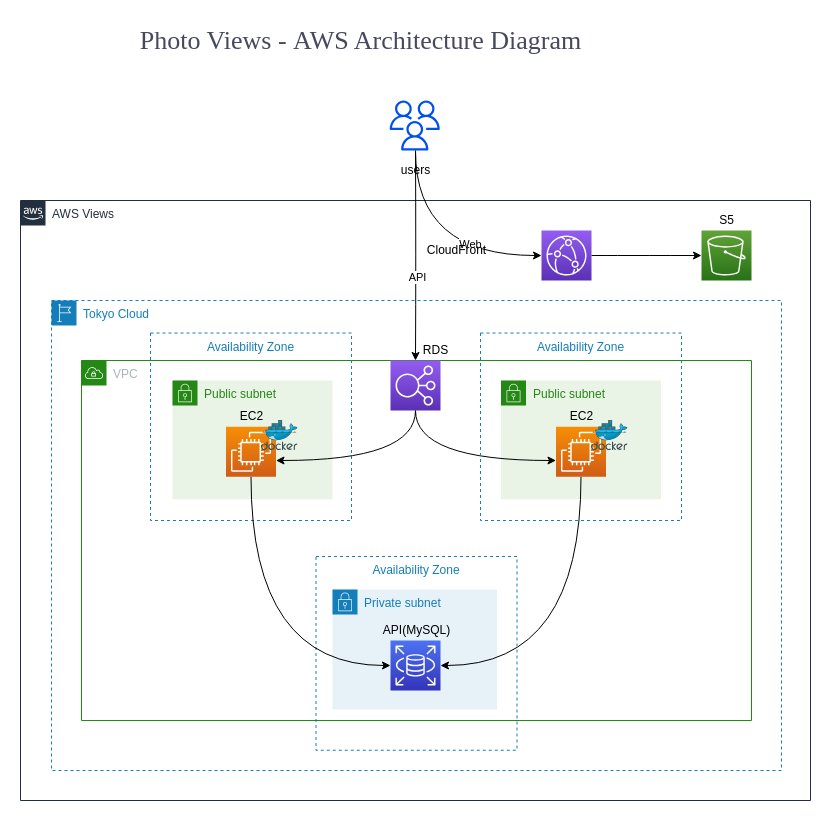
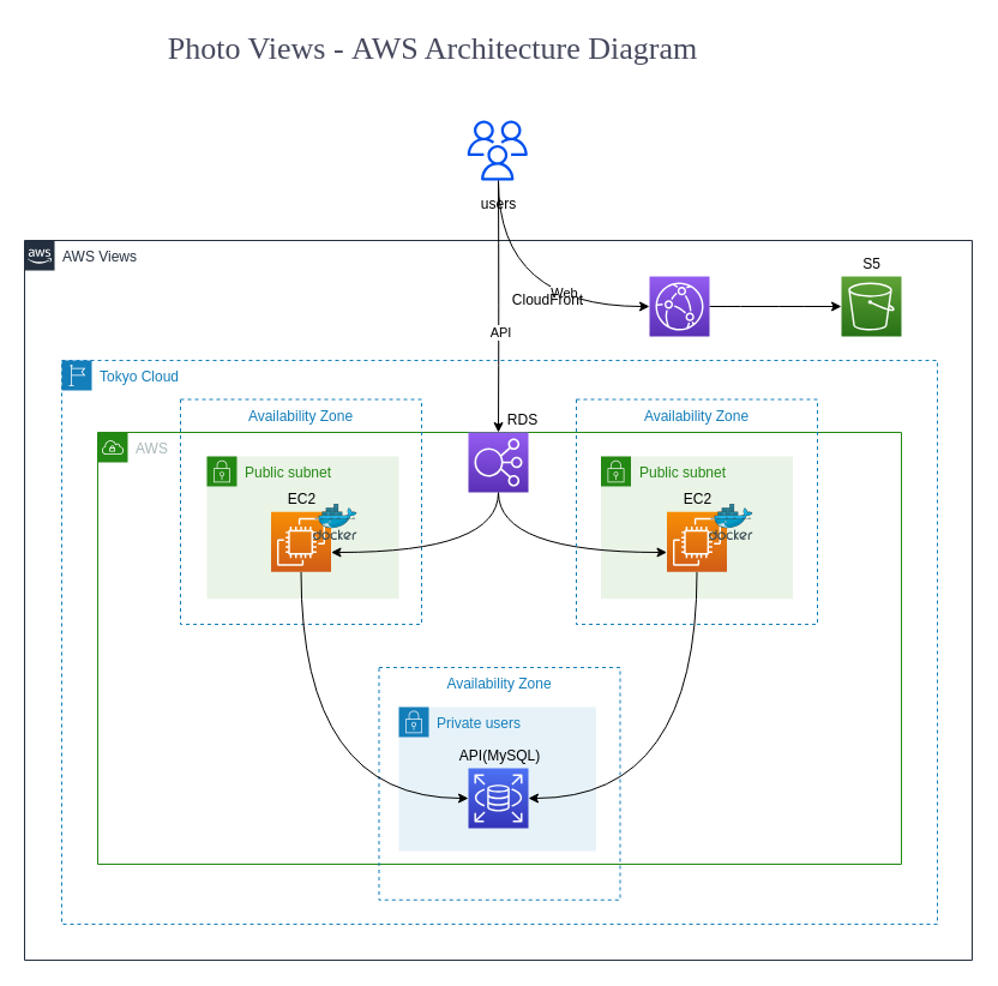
  <mxCell id="0" />
  <mxCell id="1" parent="0" />
  <mxCell id="2" value="Public subnet" style="points=[[0,0],[0.25,0],[0.5,0],[0.75,0],[1,0],[1,0.25],[1,0.5],[1,0.75],[1,1],[0.75,1],[0.5,1],[0.25,1],[0,1],[0,0.75],[0,0.5],[0,0.25]];outlineConnect=0;gradientColor=none;html=1;whiteSpace=wrap;fontSize=12;fontStyle=0;shape=mxgraph.aws4.group;grIcon=mxgraph.aws4.group_security_group;grStroke=0;strokeColor=#248814;fillColor=#E9F3E6;verticalAlign=top;align=left;spacingLeft=30;fontColor=#248814;dashed=0;" parent="1" vertex="1"><mxGeometry x="500.5" y="380" width="160" height="118.75" as="geometry" /></mxCell>
  <mxCell id="3" value="AWS Views" style="points=[[0,0],[0.25,0],[0.5,0],[0.75,0],[1,0],[1,0.25],[1,0.5],[1,0.75],[1,1],[0.75,1],[0.5,1],[0.25,1],[0,1],[0,0.75],[0,0.5],[0,0.25]];outlineConnect=0;gradientColor=none;html=1;whiteSpace=wrap;fontSize=12;fontStyle=0;shape=mxgraph.aws4.group;grIcon=mxgraph.aws4.group_aws_cloud_alt;strokeColor=#232F3E;fillColor=none;verticalAlign=top;align=left;spacingLeft=30;fontColor=#232F3E;dashed=0;" parent="1" vertex="1"><mxGeometry x="20" y="200" width="790" height="600" as="geometry" /></mxCell>
  <mxCell id="4" value="Tokyo Cloud" style="points=[[0,0],[0.25,0],[0.5,0],[0.75,0],[1,0],[1,0.25],[1,0.5],[1,0.75],[1,1],[0.75,1],[0.5,1],[0.25,1],[0,1],[0,0.75],[0,0.5],[0,0.25]];outlineConnect=0;gradientColor=none;html=1;whiteSpace=wrap;fontSize=12;fontStyle=0;shape=mxgraph.aws4.group;grIcon=mxgraph.aws4.group_region;strokeColor=#147EBA;fillColor=none;verticalAlign=top;align=left;spacingLeft=30;fontColor=#147EBA;dashed=1;" parent="1" vertex="1"><mxGeometry x="51" y="300" width="730" height="470" as="geometry" /></mxCell>
- <mxCell id="5" value="VPC" style="points=[[0,0],[0.25,0],[0.5,0],[0.75,0],[1,0],[1,0.25],[1,0.5],[1,0.75],[1,1],[0.75,1],[0.5,1],[0.25,1],[0,1],[0,0.75],[0,0.5],[0,0.25]];outlineConnect=0;gradientColor=none;html=1;whiteSpace=wrap;fontSize=12;fontStyle=0;shape=mxgraph.aws4.group;grIcon=mxgraph.aws4.group_vpc;strokeColor=#248814;fillColor=none;verticalAlign=top;align=left;spacingLeft=30;fontColor=#AAB7B8;dashed=0;" parent="1" vertex="1"><mxGeometry x="81" y="360" width="670" height="360" as="geometry" /></mxCell>
+ <mxCell id="5" value="AWS" style="points=[[0,0],[0.25,0],[0.5,0],[0.75,0],[1,0],[1,0.25],[1,0.5],[1,0.75],[1,1],[0.75,1],[0.5,1],[0.25,1],[0,1],[0,0.75],[0,0.5],[0,0.25]];outlineConnect=0;gradientColor=none;html=1;whiteSpace=wrap;fontSize=12;fontStyle=0;shape=mxgraph.aws4.group;grIcon=mxgraph.aws4.group_vpc;strokeColor=#248814;fillColor=none;verticalAlign=top;align=left;spacingLeft=30;fontColor=#AAB7B8;dashed=0;" parent="1" vertex="1"><mxGeometry x="81" y="360" width="670" height="360" as="geometry" /></mxCell>
  <mxCell id="6" value="Availability Zone" style="fillColor=none;strokeColor=#147EBA;dashed=1;verticalAlign=top;fontStyle=0;fontColor=#147EBA;" parent="1" vertex="1"><mxGeometry x="315.5" y="556.01" width="201" height="193.75" as="geometry" /></mxCell>
  <mxCell id="7" value="Photo Views -&amp;nbsp;AWS Architecture Diagram" style="text;html=1;align=center;verticalAlign=middle;resizable=0;points=[];autosize=1;fontSize=26;fontFamily=Verdana;fontColor=#46495D;" parent="1" vertex="1"><mxGeometry x="85" y="20" width="550" height="40" as="geometry" /></mxCell>
  <mxCell id="8" value="Availability Zone" style="fillColor=none;strokeColor=#147EBA;dashed=1;verticalAlign=top;fontStyle=0;fontColor=#147EBA;" parent="1" vertex="1"><mxGeometry x="150" y="332.5" width="201" height="187.5" as="geometry" /></mxCell>
  <mxCell id="9" value="Public subnet" style="points=[[0,0],[0.25,0],[0.5,0],[0.75,0],[1,0],[1,0.25],[1,0.5],[1,0.75],[1,1],[0.75,1],[0.5,1],[0.25,1],[0,1],[0,0.75],[0,0.5],[0,0.25]];outlineConnect=0;gradientColor=none;html=1;whiteSpace=wrap;fontSize=12;fontStyle=0;shape=mxgraph.aws4.group;grIcon=mxgraph.aws4.group_security_group;grStroke=0;strokeColor=#248814;fillColor=#E9F3E6;verticalAlign=top;align=left;spacingLeft=30;fontColor=#248814;dashed=0;" parent="1" vertex="1"><mxGeometry x="172" y="380" width="160" height="118.75" as="geometry" /></mxCell>
- <mxCell id="10" value="Private subnet" style="points=[[0,0],[0.25,0],[0.5,0],[0.75,0],[1,0],[1,0.25],[1,0.5],[1,0.75],[1,1],[0.75,1],[0.5,1],[0.25,1],[0,1],[0,0.75],[0,0.5],[0,0.25]];outlineConnect=0;gradientColor=none;html=1;whiteSpace=wrap;fontSize=12;fontStyle=0;shape=mxgraph.aws4.group;grIcon=mxgraph.aws4.group_security_group;grStroke=0;strokeColor=#147EBA;fillColor=#E6F2F8;verticalAlign=top;align=left;spacingLeft=30;fontColor=#147EBA;dashed=0;" parent="1" vertex="1"><mxGeometry x="332" y="588.88" width="164.5" height="120" as="geometry" /></mxCell>
+ <mxCell id="10" value="Private users" style="points=[[0,0],[0.25,0],[0.5,0],[0.75,0],[1,0],[1,0.25],[1,0.5],[1,0.75],[1,1],[0.75,1],[0.5,1],[0.25,1],[0,1],[0,0.75],[0,0.5],[0,0.25]];outlineConnect=0;gradientColor=none;html=1;whiteSpace=wrap;fontSize=12;fontStyle=0;shape=mxgraph.aws4.group;grIcon=mxgraph.aws4.group_security_group;grStroke=0;strokeColor=#147EBA;fillColor=#E6F2F8;verticalAlign=top;align=left;spacingLeft=30;fontColor=#147EBA;dashed=0;" parent="1" vertex="1"><mxGeometry x="332" y="588.88" width="164.5" height="120" as="geometry" /></mxCell>
  <mxCell id="11" style="edgeStyle=orthogonalEdgeStyle;curved=1;rounded=0;orthogonalLoop=1;jettySize=auto;html=1;" edge="1" parent="1" source="13" target="16"><mxGeometry relative="1" as="geometry"><Array as="points"><mxPoint x="415" y="460" /></Array></mxGeometry></mxCell>
  <mxCell id="12" style="edgeStyle=orthogonalEdgeStyle;curved=1;rounded=0;orthogonalLoop=1;jettySize=auto;html=1;" edge="1" parent="1" source="13" target="27"><mxGeometry relative="1" as="geometry"><Array as="points"><mxPoint x="415" y="460" /></Array></mxGeometry></mxCell>
  <mxCell id="13" value="" style="outlineConnect=0;fontColor=#232F3E;gradientColor=#945DF2;gradientDirection=north;fillColor=#5A30B5;strokeColor=#ffffff;dashed=0;verticalLabelPosition=bottom;verticalAlign=top;align=center;html=1;fontSize=12;fontStyle=0;aspect=fixed;shape=mxgraph.aws4.resourceIcon;resIcon=mxgraph.aws4.elastic_load_balancing;" parent="1" vertex="1"><mxGeometry x="390" y="360" width="50" height="50" as="geometry" /></mxCell>
  <mxCell id="14" value="Availability Zone" style="fillColor=none;strokeColor=#147EBA;dashed=1;verticalAlign=top;fontStyle=0;fontColor=#147EBA;" parent="1" vertex="1"><mxGeometry x="480" y="332.5" width="201" height="187.5" as="geometry" /></mxCell>
  <mxCell id="15" style="edgeStyle=orthogonalEdgeStyle;curved=1;rounded=0;orthogonalLoop=1;jettySize=auto;html=1;" edge="1" parent="1" source="16" target="17"><mxGeometry relative="1" as="geometry"><Array as="points"><mxPoint x="251" y="665" /></Array></mxGeometry></mxCell>
  <mxCell id="16" value="" style="outlineConnect=0;fontColor=#232F3E;gradientColor=#F78E04;gradientDirection=north;fillColor=#D05C17;strokeColor=#ffffff;dashed=0;verticalLabelPosition=bottom;verticalAlign=top;align=center;html=1;fontSize=12;fontStyle=0;aspect=fixed;shape=mxgraph.aws4.resourceIcon;resIcon=mxgraph.aws4.ec2;" parent="1" vertex="1"><mxGeometry x="225.5" y="426.25" width="50" height="50" as="geometry" /></mxCell>
  <mxCell id="17" value="" style="outlineConnect=0;fontColor=#232F3E;gradientColor=#4D72F3;gradientDirection=north;fillColor=#3334B9;strokeColor=#ffffff;dashed=0;verticalLabelPosition=bottom;verticalAlign=top;align=center;html=1;fontSize=12;fontStyle=0;aspect=fixed;shape=mxgraph.aws4.resourceIcon;resIcon=mxgraph.aws4.rds;" parent="1" vertex="1"><mxGeometry x="390" y="640" width="50" height="50" as="geometry" /></mxCell>
  <mxCell id="18" value="" style="outlineConnect=0;fontColor=#232F3E;gradientColor=#60A337;gradientDirection=north;fillColor=#277116;strokeColor=#ffffff;dashed=0;verticalLabelPosition=bottom;verticalAlign=top;align=center;html=1;fontSize=12;fontStyle=0;aspect=fixed;shape=mxgraph.aws4.resourceIcon;resIcon=mxgraph.aws4.s3;" parent="1" vertex="1"><mxGeometry x="701" y="230" width="50" height="50" as="geometry" /></mxCell>
  <mxCell id="19" style="edgeStyle=orthogonalEdgeStyle;curved=1;rounded=0;orthogonalLoop=1;jettySize=auto;html=1;" edge="1" parent="1" source="20" target="18"><mxGeometry relative="1" as="geometry" /></mxCell>
  <mxCell id="20" value="" style="outlineConnect=0;fontColor=#232F3E;gradientColor=#945DF2;gradientDirection=north;fillColor=#5A30B5;strokeColor=#ffffff;dashed=0;verticalLabelPosition=bottom;verticalAlign=top;align=center;html=1;fontSize=12;fontStyle=0;aspect=fixed;shape=mxgraph.aws4.resourceIcon;resIcon=mxgraph.aws4.cloudfront;" parent="1" vertex="1"><mxGeometry x="541" y="230" width="50" height="50" as="geometry" /></mxCell>
  <mxCell id="21" value="" style="aspect=fixed;html=1;points=[];align=center;image;fontSize=12;image=img/lib/mscae/Docker.svg;" parent="1" vertex="1"><mxGeometry x="261" y="420" width="36.59" height="30" as="geometry" /></mxCell>
  <mxCell id="22" style="edgeStyle=orthogonalEdgeStyle;rounded=0;orthogonalLoop=1;jettySize=auto;html=1;curved=1;" edge="1" parent="1" target="20"><mxGeometry relative="1" as="geometry"><mxPoint x="415" y="150" as="sourcePoint" /><Array as="points"><mxPoint x="415" y="255" /></Array></mxGeometry></mxCell>
  <mxCell id="23" value="Web" style="edgeLabel;html=1;align=center;verticalAlign=middle;resizable=0;points=[];" vertex="1" connectable="0" parent="22"><mxGeometry x="0.376" y="12" relative="1" as="geometry"><mxPoint as="offset" /></mxGeometry></mxCell>
  <mxCell id="24" style="edgeStyle=orthogonalEdgeStyle;curved=1;rounded=0;orthogonalLoop=1;jettySize=auto;html=1;" edge="1" parent="1" target="13"><mxGeometry relative="1" as="geometry"><mxPoint x="415" y="150" as="sourcePoint" /></mxGeometry></mxCell>
  <mxCell id="25" value="API" style="edgeLabel;html=1;align=center;verticalAlign=middle;resizable=0;points=[];" vertex="1" connectable="0" parent="24"><mxGeometry x="0.209" y="1" relative="1" as="geometry"><mxPoint as="offset" /></mxGeometry></mxCell>
  <mxCell id="26" style="edgeStyle=orthogonalEdgeStyle;curved=1;rounded=0;orthogonalLoop=1;jettySize=auto;html=1;" edge="1" parent="1" source="27" target="17"><mxGeometry relative="1" as="geometry"><Array as="points"><mxPoint x="581" y="665" /></Array></mxGeometry></mxCell>
  <mxCell id="27" value="" style="outlineConnect=0;fontColor=#232F3E;gradientColor=#F78E04;gradientDirection=north;fillColor=#D05C17;strokeColor=#ffffff;dashed=0;verticalLabelPosition=bottom;verticalAlign=top;align=center;html=1;fontSize=12;fontStyle=0;aspect=fixed;shape=mxgraph.aws4.resourceIcon;resIcon=mxgraph.aws4.ec2;" vertex="1" parent="1"><mxGeometry x="555.5" y="426.25" width="50" height="50" as="geometry" /></mxCell>
  <mxCell id="28" value="" style="aspect=fixed;html=1;points=[];align=center;image;fontSize=12;image=img/lib/mscae/Docker.svg;" vertex="1" parent="1"><mxGeometry x="591" y="420" width="36.59" height="30" as="geometry" /></mxCell>
  <mxCell id="29" value="S5" style="text;html=1;align=center;verticalAlign=middle;resizable=0;points=[];autosize=1;" vertex="1" parent="1"><mxGeometry x="711" y="210" width="30" height="20" as="geometry" /></mxCell>
  <mxCell id="30" value="CloudFront" style="text;html=1;align=center;verticalAlign=middle;resizable=0;points=[];autosize=1;" vertex="1" parent="1"><mxGeometry x="421" y="240" width="70" height="20" as="geometry" /></mxCell>
  <mxCell id="31" value="" style="outlineConnect=0;fontColor=#ffffff;fillColor=#0050ef;strokeColor=#001DBC;dashed=0;verticalLabelPosition=bottom;verticalAlign=top;align=center;html=1;fontSize=12;fontStyle=0;aspect=fixed;pointerEvents=1;shape=mxgraph.aws4.users;shadow=0;" vertex="1" parent="1"><mxGeometry x="389.25" y="100" width="50" height="50" as="geometry" /></mxCell>
  <mxCell id="32" value="users" style="text;html=1;align=center;verticalAlign=middle;resizable=0;points=[];autosize=1;" vertex="1" parent="1"><mxGeometry x="395" y="160" width="40" height="20" as="geometry" /></mxCell>
  <mxCell id="33" value="EC2" style="text;html=1;align=center;verticalAlign=middle;resizable=0;points=[];autosize=1;" vertex="1" parent="1"><mxGeometry x="560.5" y="406.25" width="40" height="20" as="geometry" /></mxCell>
  <mxCell id="34" value="EC2" style="text;html=1;align=center;verticalAlign=middle;resizable=0;points=[];autosize=1;" vertex="1" parent="1"><mxGeometry x="230.5" y="406.25" width="40" height="20" as="geometry" /></mxCell>
  <mxCell id="35" value="API(MySQL)" style="text;html=1;align=center;verticalAlign=middle;resizable=0;points=[];autosize=1;" vertex="1" parent="1"><mxGeometry x="371" y="620" width="90" height="20" as="geometry" /></mxCell>
  <mxCell id="36" value="RDS" style="text;html=1;align=center;verticalAlign=middle;resizable=0;points=[];autosize=1;" vertex="1" parent="1"><mxGeometry x="415" y="340" width="40" height="20" as="geometry" /></mxCell>
